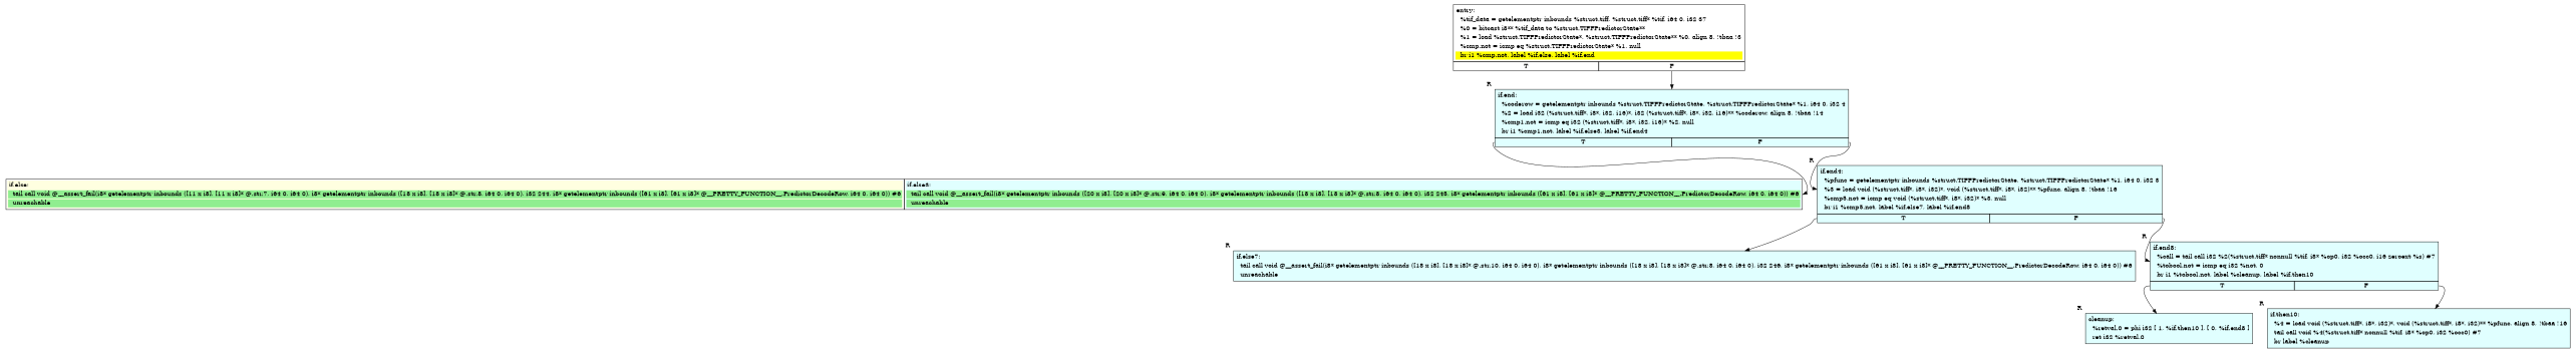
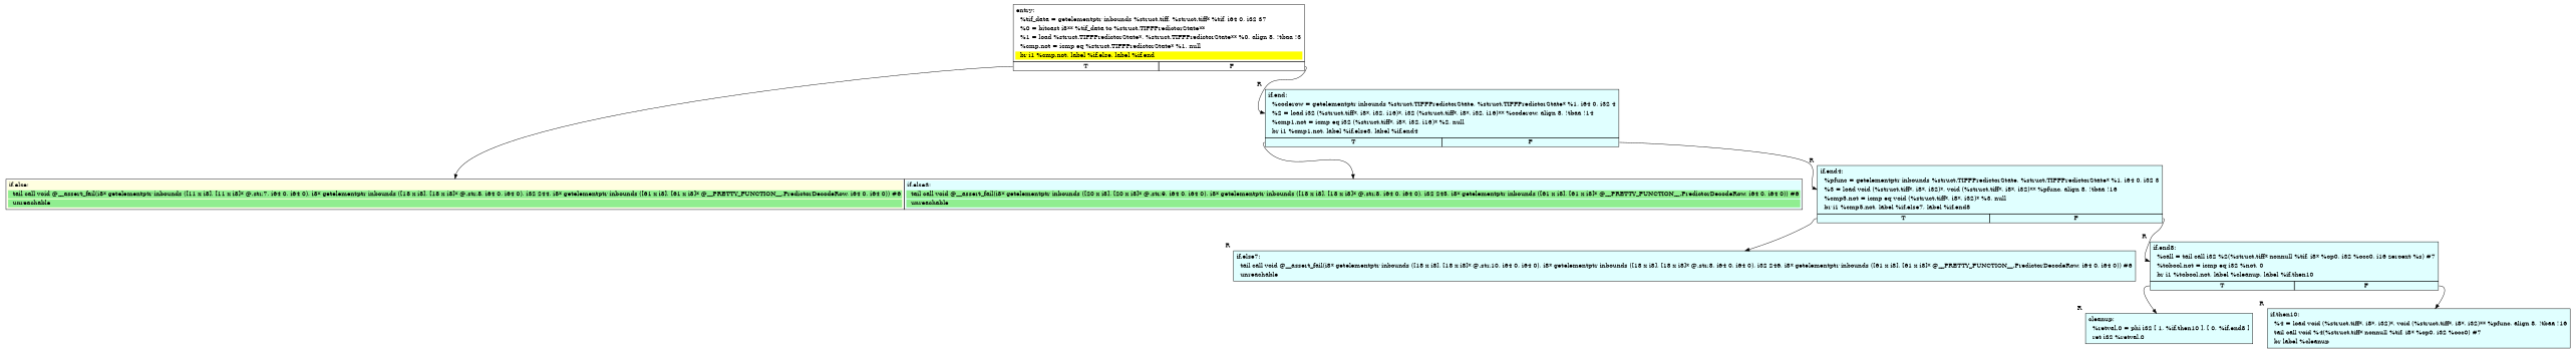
  digraph {
    node [shape=none xlabel=R]
    edge [headport=f tailport=fT]
    n1 [label=<<table border="0" cellspacing="0"> <tr><td port="f1" border="1" colspan="2"><table bgcolor="LightYellow" border="0"> <tr><td align="left">if.else:</td></tr> <tr><td bgcolor="lightgreen" align="left">  tail call void @__assert_fail(i8* getelementptr inbounds ([11 x i8], [11 x i8]* @.str.7, i64 0, i64 0), i8* getelementptr inbounds ([18 x i8], [18 x i8]* @.str.8, i64 0, i64 0), i32 244, i8* getelementptr inbounds ([61 x i8], [61 x i8]* @__PRETTY_FUNCTION__.PredictorDecodeRow, i64 0, i64 0)) #6</td></tr> <tr><td bgcolor="lightgreen" align="left">  unreachable</td></tr> </table> </td> <td port="f2" border="1" colspan="2"><table bgcolor="LightCyan" border="0"> <tr><td align="left">if.else3:</td></tr> <tr><td bgcolor="lightgreen" align="left">  tail call void @__assert_fail(i8* getelementptr inbounds ([20 x i8], [20 x i8]* @.str.9, i64 0, i64 0), i8* getelementptr inbounds ([18 x i8], [18 x i8]* @.str.8, i64 0, i64 0), i32 245, i8* getelementptr inbounds ([61 x i8], [61 x i8]* @__PRETTY_FUNCTION__.PredictorDecodeRow, i64 0, i64 0)) #6</td></tr> <tr><td bgcolor="lightgreen" align="left">  unreachable</td></tr> </table> </td></tr> </table>> xlabel=""]
    n2 [label=<<table  border="0" cellspacing="0"> <tr><td port="f" border="1" colspan="2"><table border="0"> <tr><td align="left">entry:</td></tr> <tr><td align="left">  %tif_data = getelementptr inbounds %struct.tiff, %struct.tiff* %tif, i64 0, i32 37</td></tr> <tr><td align="left">  %0 = bitcast i8** %tif_data to %struct.TIFFPredictorState**</td></tr> <tr><td align="left">  %1 = load %struct.TIFFPredictorState*, %struct.TIFFPredictorState** %0, align 8, !tbaa !3</td></tr> <tr><td align="left">  %cmp.not = icmp eq %struct.TIFFPredictorState* %1, null</td></tr> <tr><td bgcolor="yellow" align="left">  br i1 %cmp.not, label %if.else, label %if.end</td></tr> </table> </td></tr> <tr><td border="1" port="fT">T</td><td border="1" port="fF">F</td></tr> </table>> xlabel=""]
    n3 [label=<<table  bgcolor="LightCyan"  border="0" cellspacing="0"> <tr><td port="f" border="1" colspan="2"><table border="0"> <tr><td align="left">if.end:</td></tr> <tr><td align="left">  %coderow = getelementptr inbounds %struct.TIFFPredictorState, %struct.TIFFPredictorState* %1, i64 0, i32 4</td></tr> <tr><td align="left">  %2 = load i32 (%struct.tiff*, i8*, i32, i16)*, i32 (%struct.tiff*, i8*, i32, i16)** %coderow, align 8, !tbaa !14</td></tr> <tr><td align="left">  %cmp1.not = icmp eq i32 (%struct.tiff*, i8*, i32, i16)* %2, null</td></tr> <tr><td align="left">  br i1 %cmp1.not, label %if.else3, label %if.end4</td></tr> </table> </td></tr> <tr><td border="1" port="fT">T</td><td border="1" port="fF">F</td></tr> </table>>]
    n4 [label=<<table  bgcolor="LightCyan"  border="0" cellspacing="0"> <tr><td port="f" border="1" colspan="2"><table border="0"> <tr><td align="left">if.end4:</td></tr> <tr><td align="left">  %pfunc = getelementptr inbounds %struct.TIFFPredictorState, %struct.TIFFPredictorState* %1, i64 0, i32 3</td></tr> <tr><td align="left">  %3 = load void (%struct.tiff*, i8*, i32)*, void (%struct.tiff*, i8*, i32)** %pfunc, align 8, !tbaa !16</td></tr> <tr><td align="left">  %cmp5.not = icmp eq void (%struct.tiff*, i8*, i32)* %3, null</td></tr> <tr><td align="left">  br i1 %cmp5.not, label %if.else7, label %if.end8</td></tr> </table> </td></tr> <tr><td border="1" port="fT">T</td><td border="1" port="fF">F</td></tr> </table>>]
    n5 [label=<<table  bgcolor="LightCyan"  border="0" cellspacing="0"> <tr><td port="f" border="1"><table border="0"> <tr><td align="left">if.else7:</td></tr> <tr><td align="left">  tail call void @__assert_fail(i8* getelementptr inbounds ([18 x i8], [18 x i8]* @.str.10, i64 0, i64 0), i8* getelementptr inbounds ([18 x i8], [18 x i8]* @.str.8, i64 0, i64 0), i32 246, i8* getelementptr inbounds ([61 x i8], [61 x i8]* @__PRETTY_FUNCTION__.PredictorDecodeRow, i64 0, i64 0)) #6</td></tr> <tr><td align="left">  unreachable</td></tr> </table> </td></tr> </table>>]
    n6 [label=<<table  bgcolor="LightCyan"  border="0" cellspacing="0"> <tr><td port="f" border="1" colspan="2"><table border="0"> <tr><td align="left">if.end8:</td></tr> <tr><td align="left">  %call = tail call i32 %2(%struct.tiff* nonnull %tif, i8* %op0, i32 %occ0, i16 zeroext %s) #7</td></tr> <tr><td align="left">  %tobool.not = icmp eq i32 %not, 0</td></tr> <tr><td align="left">  br i1 %tobool.not, label %cleanup, label %if.then10</td></tr> </table> </td></tr> <tr><td border="1" port="fT">T</td><td border="1" port="fF">F</td></tr> </table>>]
    n7 [label=<<table  bgcolor="LightCyan"  border="0" cellspacing="0"> <tr><td port="f" border="1"><table border="0"> <tr><td align="left">if.then10:</td></tr> <tr><td align="left">  %4 = load void (%struct.tiff*, i8*, i32)*, void (%struct.tiff*, i8*, i32)** %pfunc, align 8, !tbaa !16</td></tr> <tr><td align="left">  tail call void %4(%struct.tiff* nonnull %tif, i8* %op0, i32 %occ0) #7</td></tr> <tr><td align="left">  br label %cleanup</td></tr> </table> </td></tr> </table>>]
    n8 [label=<<table  bgcolor="LightCyan"  border="0" cellspacing="0"> <tr><td port="f" border="1"><table border="0"> <tr><td align="left">cleanup:</td></tr> <tr><td align="left">  %retval.0 = phi i32 [ 1, %if.then10 ], [ 0, %if.end8 ]</td></tr> <tr><td align="left">  ret i32 %retval.0</td></tr> </table> </td></tr> </table>>]
+   n2 -> n1 [headport=f1]
    n2 -> n3 [tailport=fF]
    n3 -> n1 [headport=f2]
    n3 -> n4 [tailport=fF]
    n4 -> n5
    n4 -> n6 [tailport=fF]
    n6 -> n7 [tailport=fF]
    n6 -> n8
  }
